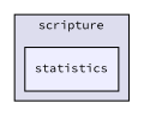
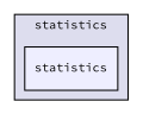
  digraph {
    compound=true
    fontname="Source Code Pro"
    n1 [fillcolor="#eeeeff" fontname="Source Code Pro" fontsize=10 label=statistics pencolor=black shape=box style=filled]
    subgraph cluster_1 {
      bgcolor="#ddddee"
      fontsize=10
-     label=scripture
+     label=statistics
      pencolor=black
      n1
    }
  }
